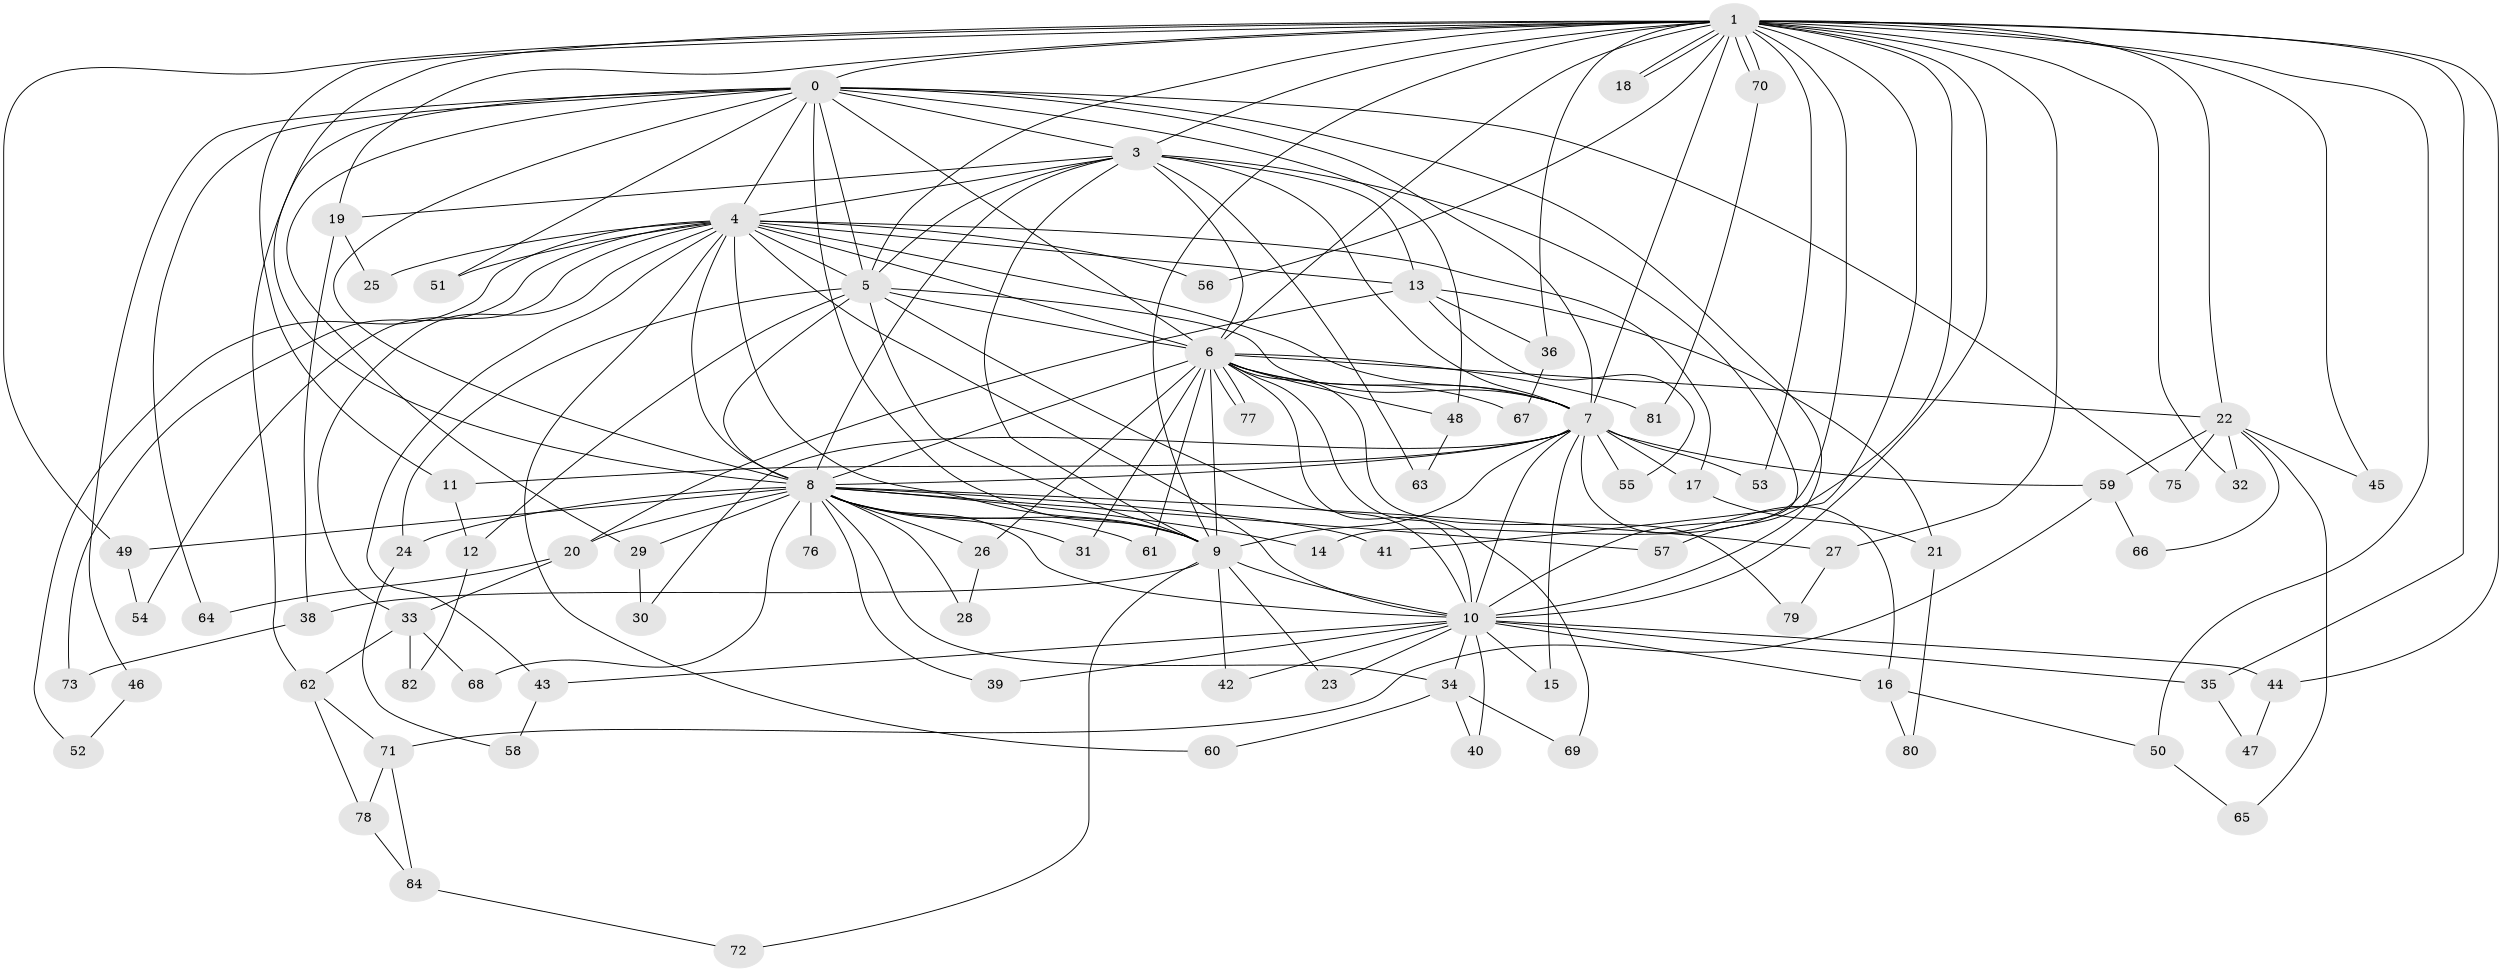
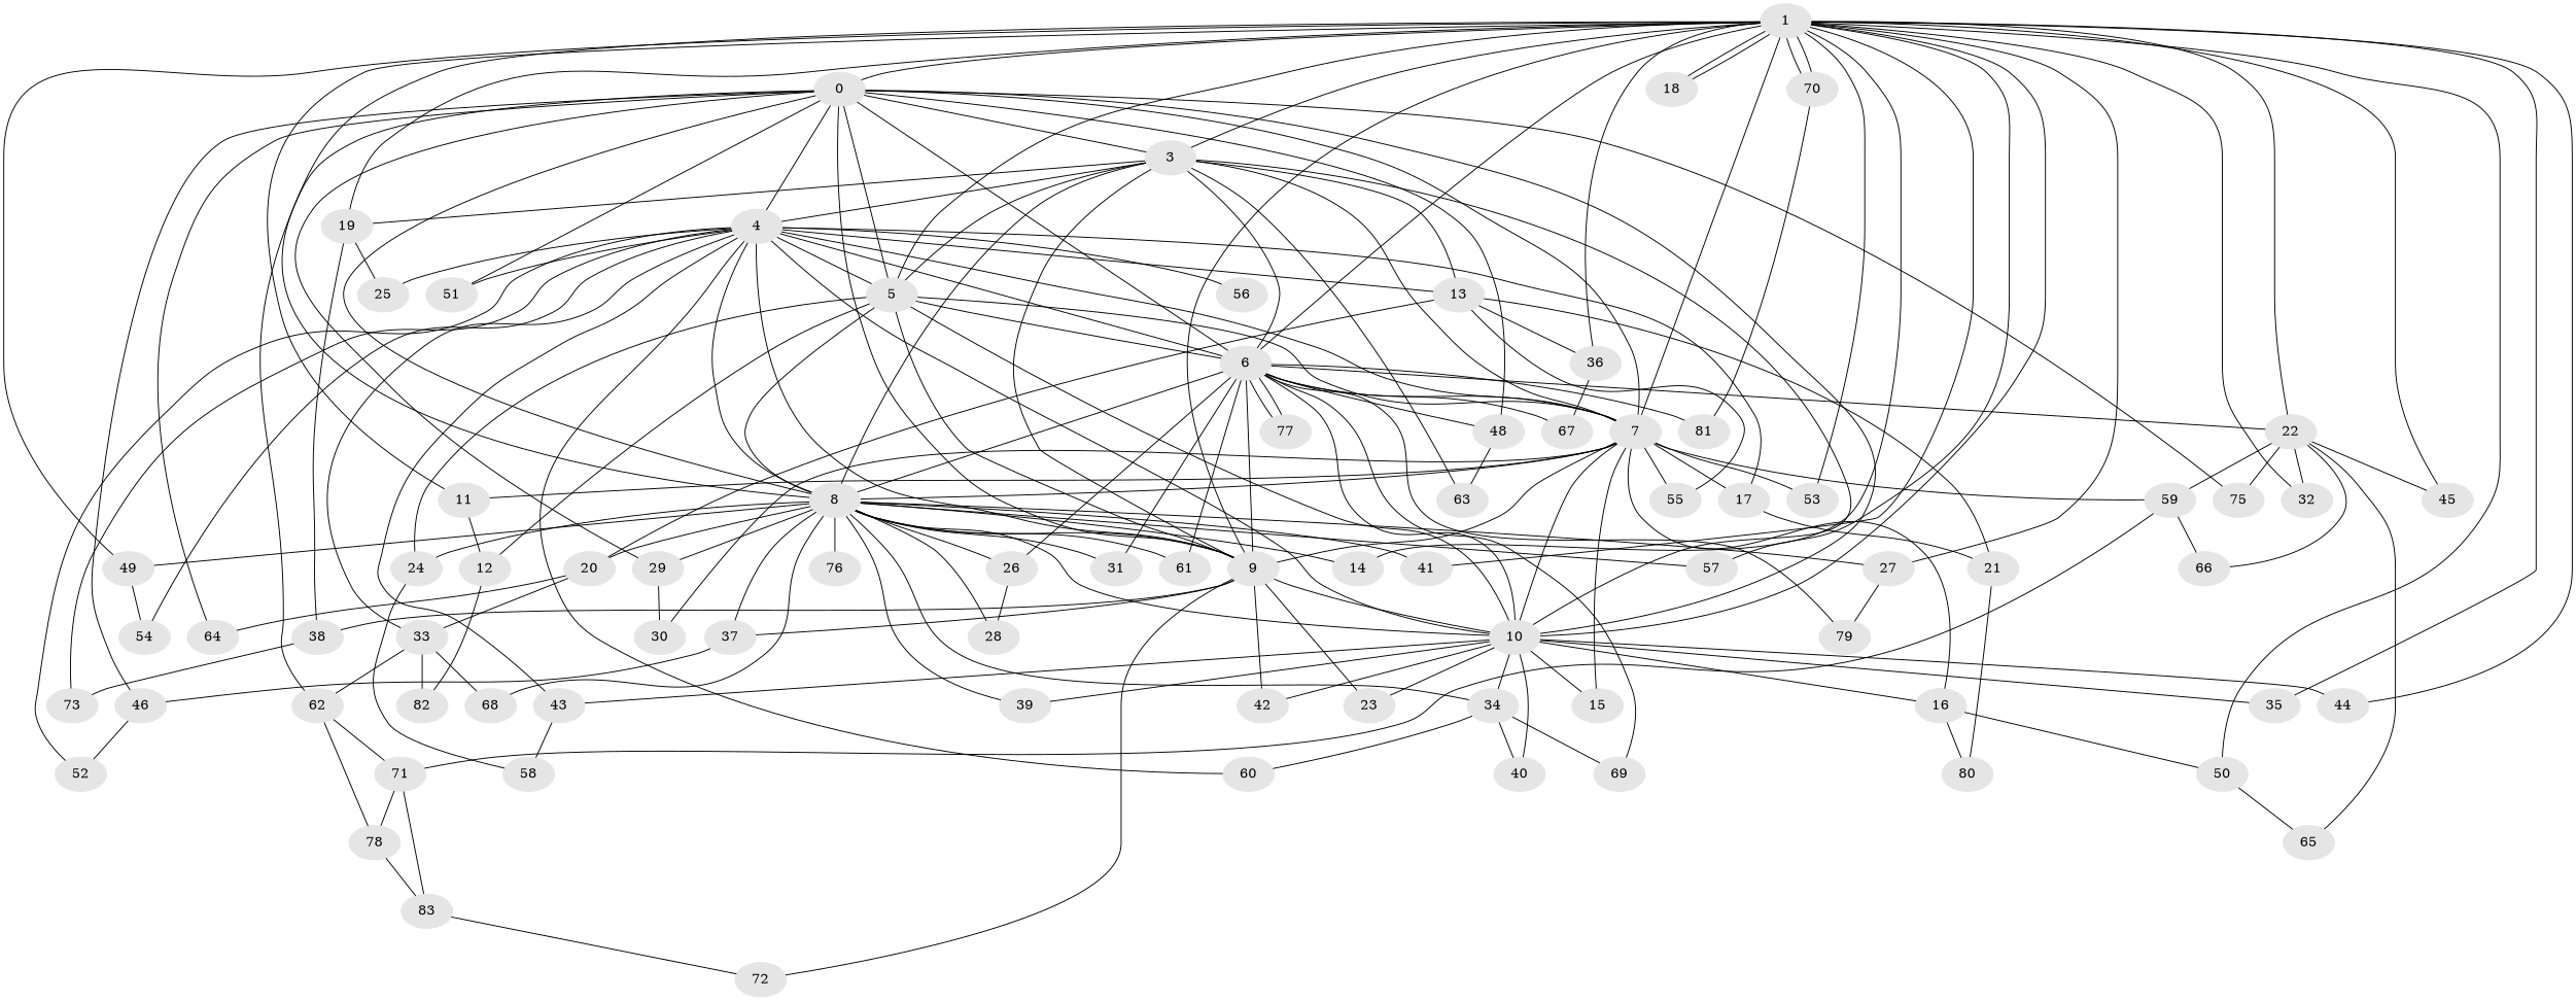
  graph {
    node [color=gray90 style=filled]
    n1 [label=0]
    1
    3
    5
    6
    7
    8
    9
    10
    11
    14
    18
    19
    22
    27
    32
    35
    36
    41
    44
    45
    49
    50
    53
    56
    57
    70
    4
    29
    46
    48
    51
    62
    64
    75
    13
    63
    17
    25
    33
    43
    52
    54
    60
    73
    12
    24
    26
    31
    61
    67
    69
    77
    79
    81
    15
    16
    30
    55
    59
    20
    28
    34
+   37
    39
    68
    76
    23
    38
    42
    72
    40
    65
    66
-   47
    71
    78
    21
    82
    58
    80
-   83 [label=84]
+   83
    n1 -- 3
    n1 -- 5
    n1 -- 6
    n1 -- 7
    n1 -- 8
    n1 -- 9
    n1 -- 10
    n1 -- 4
    n1 -- 29
    n1 -- 46
    n1 -- 48
    n1 -- 51
    n1 -- 62
    n1 -- 64
    n1 -- 75
    1 -- n1
    1 -- 3
    1 -- 5
    1 -- 6
    1 -- 7
    1 -- 8
    1 -- 9
    1 -- 10
    1 -- 11
    1 -- 14
    1 -- 18
    1 -- 18
    1 -- 19
    1 -- 22
    1 -- 27
    1 -- 32
    1 -- 35
    1 -- 36
    1 -- 41
    1 -- 44
    1 -- 45
    1 -- 49
    1 -- 50
    1 -- 53
-   1 -- 56
    1 -- 57
    1 -- 70
    1 -- 70
    3 -- 5
    3 -- 6
    3 -- 7
    3 -- 8
    3 -- 9
    3 -- 10
    3 -- 19
    3 -- 4
    3 -- 13
    3 -- 63
    5 -- 6
    5 -- 7
    5 -- 8
    5 -- 9
    5 -- 10
    5 -- 12
    5 -- 24
    6 -- 7
    6 -- 8
    6 -- 9
    6 -- 10
    6 -- 22
    6 -- 48
    6 -- 26
    6 -- 31
    6 -- 61
    6 -- 67
    6 -- 69
    6 -- 77
    6 -- 77
    6 -- 79
    6 -- 81
    7 -- 8
    7 -- 9
    7 -- 10
    7 -- 11
    7 -- 53
    7 -- 17
    7 -- 15
    7 -- 16
    7 -- 30
    7 -- 55
    7 -- 59
    8 -- 9
    8 -- 10
    8 -- 14
    8 -- 27
    8 -- 41
    8 -- 49
    8 -- 57
    8 -- 29
    8 -- 24
    8 -- 26
    8 -- 31
    8 -- 61
    8 -- 20
    8 -- 28
    8 -- 34
+   8 -- 37
    8 -- 39
    8 -- 68
    8 -- 76
    9 -- 10
+   9 -- 37
    9 -- 23
    9 -- 38
    9 -- 42
    9 -- 72
    10 -- 35
    10 -- 44
    10 -- 43
    10 -- 15
    10 -- 16
    10 -- 34
    10 -- 39
    10 -- 23
    10 -- 42
    10 -- 40
    11 -- 12
    19 -- 25
    19 -- 38
    22 -- 32
    22 -- 45
    22 -- 75
    22 -- 59
    22 -- 65
    22 -- 66
    27 -- 79
-   35 -- 47
    36 -- 67
-   44 -- 47
    49 -- 54
    50 -- 65
    70 -- 81
    4 -- 5
    4 -- 6
    4 -- 7
    4 -- 8
    4 -- 9
    4 -- 10
    4 -- 56
    4 -- 51
    4 -- 13
    4 -- 17
    4 -- 25
    4 -- 33
    4 -- 43
    4 -- 52
    4 -- 54
    4 -- 60
    4 -- 73
    29 -- 30
    46 -- 52
    48 -- 63
    62 -- 71
    62 -- 78
    13 -- 36
    13 -- 55
    13 -- 20
    13 -- 21
    17 -- 21
    33 -- 62
    33 -- 68
    33 -- 82
    43 -- 58
    12 -- 82
    24 -- 58
    26 -- 28
    16 -- 50
    16 -- 80
    59 -- 66
    59 -- 71
    20 -- 64
    20 -- 33
    34 -- 60
    34 -- 69
    34 -- 40
+   37 -- 46
    38 -- 73
    71 -- 78
    71 -- 83
    78 -- 83
    21 -- 80
    83 -- 72
  }
